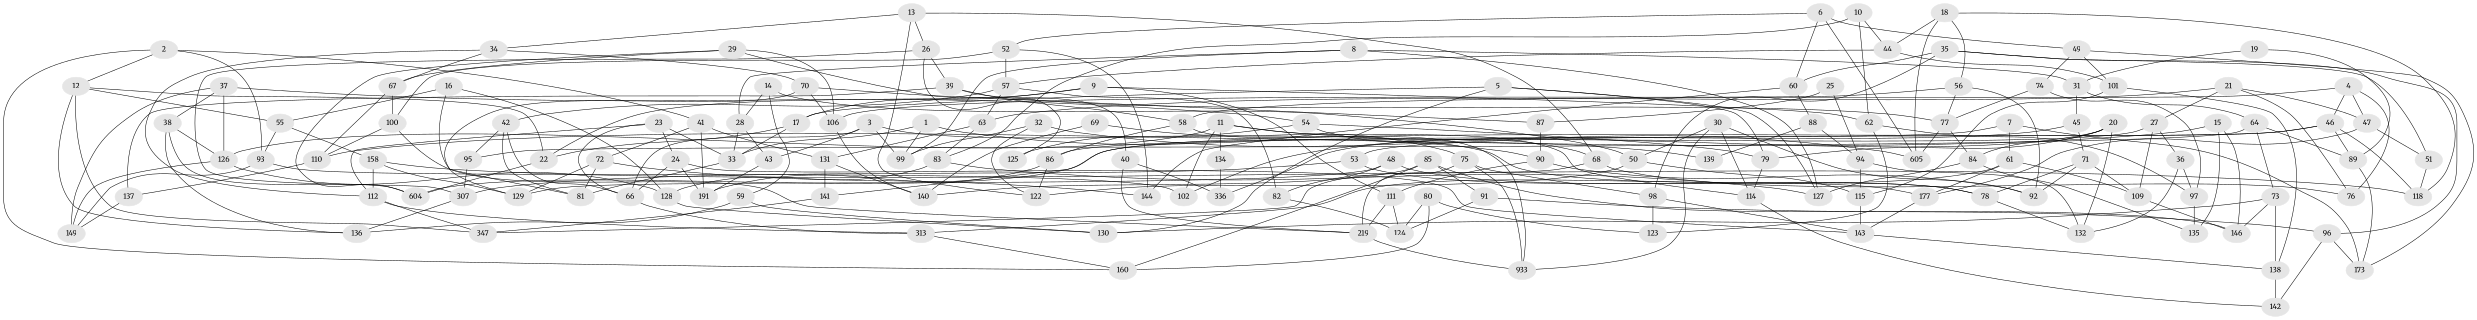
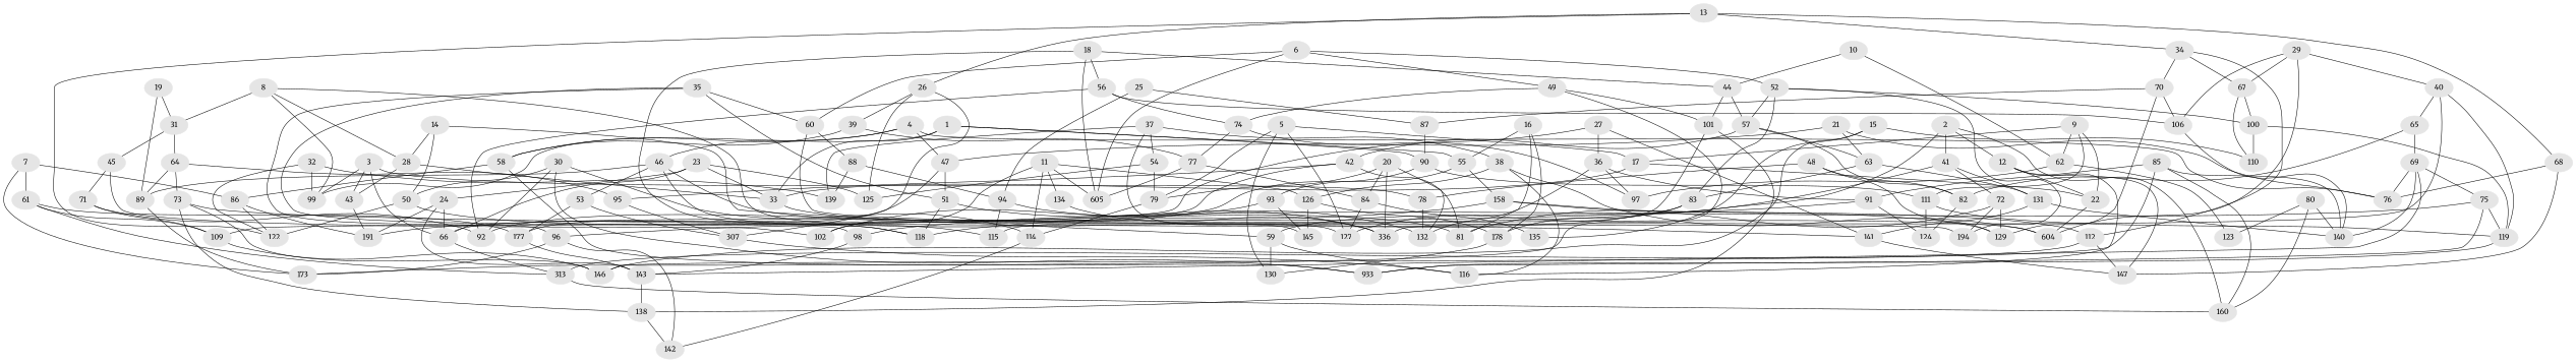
  graph {
    fontname=Merriweather
    node [color=gray90 fontname=Merriweather style=filled]
    edge [fontname=Merriweather]
    1
    55
    90
    99
    33
    93
    n7 [label=158]
    111
    92
    n10 [label=307]
    95
    2
    12
    41
    59
    n16 [label=160]
    22
-   116 [label=136]
-   147 [label=347]
+   116
+   147
    n20 [label=191]
    72
    131
    130
    3
    43
    66
    78
    n28 [label=313]
    132
    4
    47
    58
    76
    46
    51
    n36 [label=177]
    53
    86
    n39 [label=933]
    5
    17
    79
    127
    114
    6
    49
    52
    60
    n49 [label=605]
    n50 [label=173]
    101
    74
    57
    100
-   144
+   144 [label=194]
    88
    7
    61
    109
    122
    n61 [label=336]
    134
    8
    28
    31
    45
    64
    9
    62
    n70 [label=604]
    97
    123
-   119 [label=219]
+   119
    124
    10
    44
    83
    32
    139
-   128
+   128 [label=178]
    11
    102
    126
-   145 [label=149]
+   145
    13
    26
    34
    68
    125
    39
    67
    70
    112
    14
    50
    19
    89
    115
    15
    110
    135
    146
-   137
    142
    16
    81
    94
    18
    56
    118
    106
    87
    20
    84
    21
    27
    63
    141
    36
    23
    24
    143
    138
    25
    42
    77
    91
    29
    40
+   65
    140
    30
    71
    73
    129
    35
    96
    98
    37
    38
    54
    82
    69
    48
    75
    80
    85
-   12 -- 55
+   1 -- 55
    1 -- 90
    1 -- 99
    1 -- 33
    55 -- 93
    55 -- n7
    90 -- 111
    90 -- 92
    33 -- 81
    93 -- 102
    93 -- 145
    n7 -- 112
    n7 -- 118
    n7 -- 129
    111 -- 119
    111 -- 124
    n10 -- 116
    95 -- n10
    2 -- 12
    2 -- 41
-   2 -- 93
+   2 -- 59
    2 -- n16
    12 -- 22
    12 -- 116
    12 -- 147
    41 -- n20
    41 -- 72
    41 -- 131
    59 -- 116
    59 -- 130
    22 -- n70
    72 -- 144
    72 -- 81
    72 -- 129
    131 -- 141
    131 -- 140
    3 -- 99
    3 -- 43
    3 -- 66
    3 -- 78
    43 -- n20
    66 -- n28
    78 -- 132
    n28 -- n16
    4 -- 47
    4 -- 58
    4 -- 76
    4 -- 46
    47 -- 51
    47 -- n36
    58 -- 86
    58 -- n39
    46 -- 53
    46 -- n70
    46 -- 89
    46 -- 118
+   51 -- n61
    51 -- 118
    n36 -- 143
    53 -- n10
    53 -- n36
    86 -- n20
    86 -- 122
    5 -- 130
    5 -- 17
    5 -- 79
    5 -- 127
    17 -- 33
    17 -- 22
    79 -- 114
    114 -- 142
    6 -- 49
    6 -- 52
    6 -- 60
    6 -- n49
    49 -- n50
    49 -- 101
    49 -- 74
    52 -- 57
    52 -- 100
    52 -- 144
    60 -- 144
    60 -- 88
    101 -- 115
    101 -- 138
    74 -- 97
    74 -- 77
    57 -- 63
    57 -- 42
    57 -- 82
    100 -- 119
    100 -- 110
    88 -- 139
    88 -- 94
    7 -- 86
    7 -- n50
    7 -- 61
    61 -- n28
    61 -- n36
    61 -- 109
    109 -- 146
    134 -- n61
    8 -- 99
    8 -- 127
    8 -- 28
    8 -- 31
    28 -- 33
    28 -- 43
    31 -- 45
    31 -- 64
    45 -- 102
    45 -- 71
    64 -- 95
    64 -- 89
    64 -- 73
    9 -- 111
    9 -- 22
    9 -- 17
    9 -- 62
    62 -- 97
    62 -- 123
-   97 -- 135
    119 -- n39
    10 -- 62
    10 -- 44
-   10 -- 83
+   52 -- 83
    44 -- 101
    44 -- 57
    83 -- 127
    83 -- 128
    32 -- 99
    32 -- 122
    32 -- 139
    128 -- 130
    11 -- 114
    11 -- n49
    11 -- 134
    11 -- 102
    11 -- 126
    126 -- 128
    126 -- 145
    13 -- 122
    13 -- 26
    13 -- 34
    13 -- 68
    26 -- n10
    26 -- 125
    26 -- 39
    34 -- 67
    34 -- 70
    34 -- 112
    68 -- 147
    68 -- 76
    39 -- 58
-   39 -- 137
    39 -- 77
    67 -- 100
    67 -- 110
    70 -- 106
    70 -- 87
    70 -- 129
    112 -- 147
    112 -- n28
    14 -- 59
    14 -- 28
    14 -- 50
    50 -- 122
    50 -- 115
    19 -- 31
    19 -- 89
    89 -- n50
-   115 -- 143
+   69 -- 143
    15 -- 110
    15 -- 135
    15 -- 146
-   110 -- 137
-   137 -- 145
    16 -- 55
    16 -- 128
    16 -- 81
    94 -- 132
    94 -- 115
    18 -- n49
    18 -- 44
    18 -- 56
    18 -- 118
    56 -- 92
-   56 -- 77
+   56 -- 74
    56 -- 106
    106 -- 140
    87 -- 90
    20 -- 132
    20 -- 79
    20 -- n61
    20 -- 84
    84 -- 127
    84 -- 135
    21 -- 47
    21 -- 76
-   21 -- 27
    21 -- 63
    27 -- 109
    27 -- 141
    27 -- 36
    63 -- 131
    63 -- 83
    141 -- 147
    36 -- 132
    36 -- 97
+   36 -- 91
    23 -- 33
    23 -- 66
-   23 -- 112
+   23 -- 125
    23 -- 24
    24 -- n20
    24 -- 66
    24 -- 143
    143 -- 138
    138 -- 142
    25 -- 94
    25 -- 87
    42 -- 95
    42 -- 66
    42 -- 81
    77 -- n49
    77 -- 84
    91 -- 124
    91 -- 96
    29 -- n70
    29 -- 67
    29 -- 106
    29 -- 40
    40 -- n61
    40 -- 119
+   40 -- 65
+   65 -- 82
+   65 -- 69
    30 -- 92
    30 -- n39
    30 -- 114
    30 -- 50
    71 -- 92
-   71 -- 78
    71 -- 109
-   73 -- 130
+   73 -- 141
    73 -- 146
    73 -- 138
    35 -- 51
    35 -- 60
    35 -- 96
    35 -- 98
    96 -- n50
    96 -- 142
-   98 -- 123
    98 -- 143
-   37 -- 126
+   37 -- 139
    37 -- 145
    37 -- 38
    37 -- 54
    38 -- 116
    38 -- n70
    38 -- 126
    54 -- 79
-   54 -- 68
    54 -- 125
    82 -- 124
+   69 -- 76
    69 -- 140
    69 -- 75
    48 -- 78
    48 -- 129
    48 -- 82
    75 -- n39
    75 -- 119
    75 -- 98
    80 -- n16
    80 -- 123
-   80 -- 124
+   80 -- 140
    85 -- n16
    85 -- 146
    85 -- 91
    85 -- 140
  }
